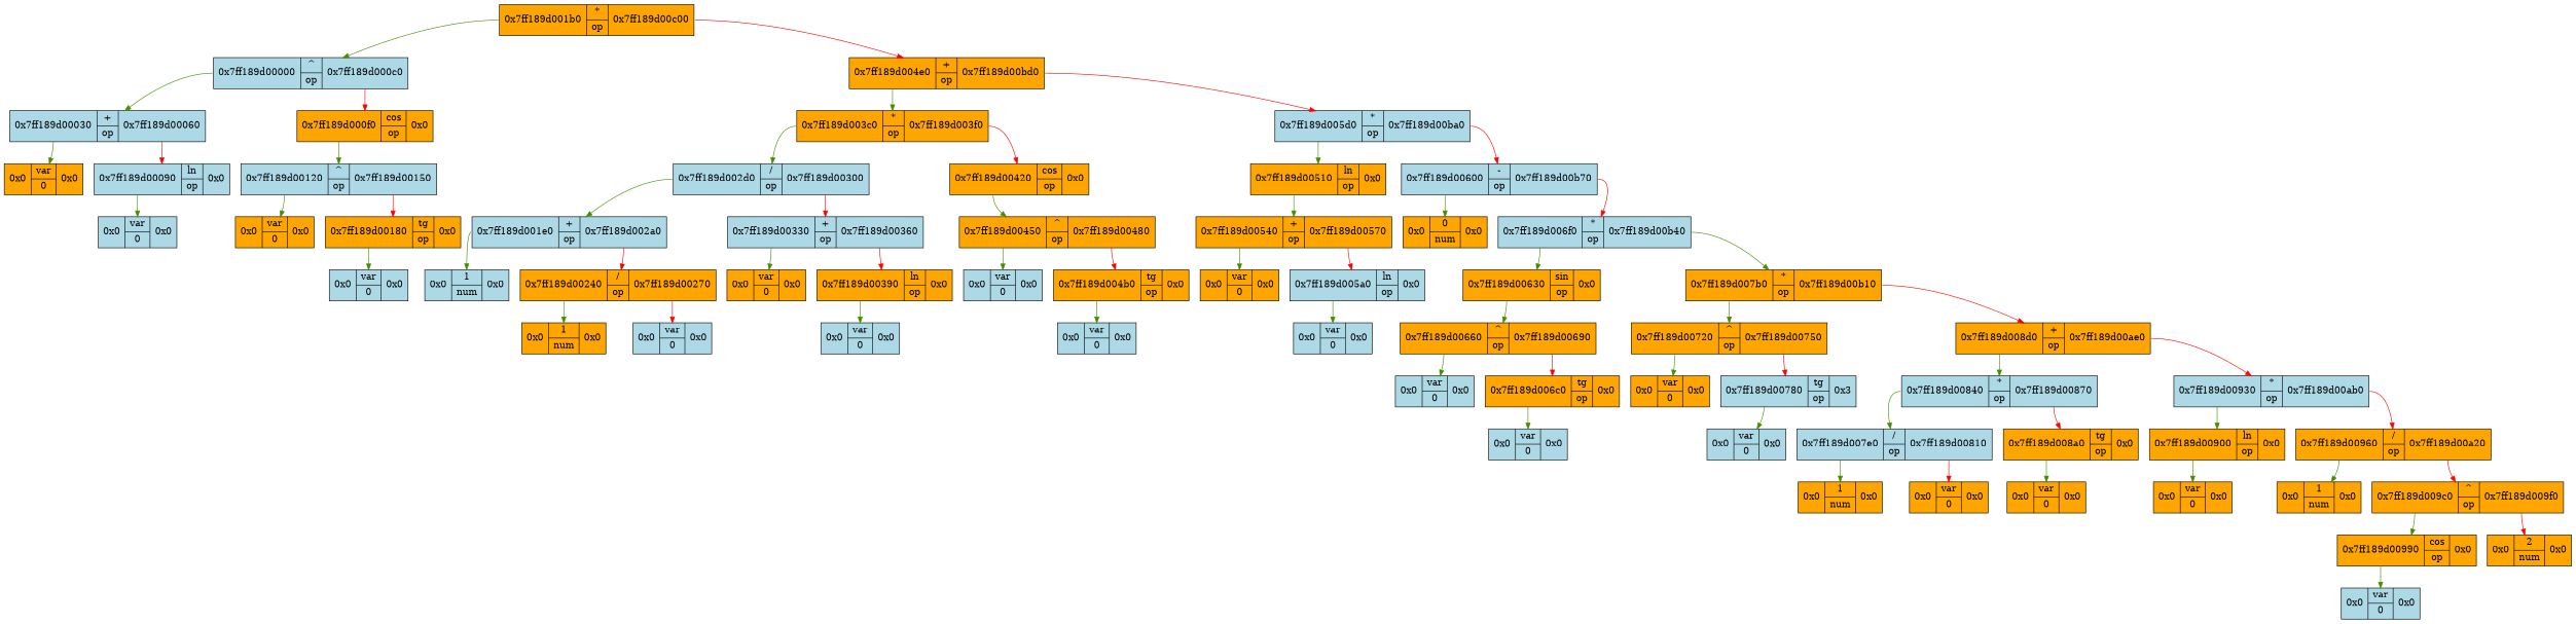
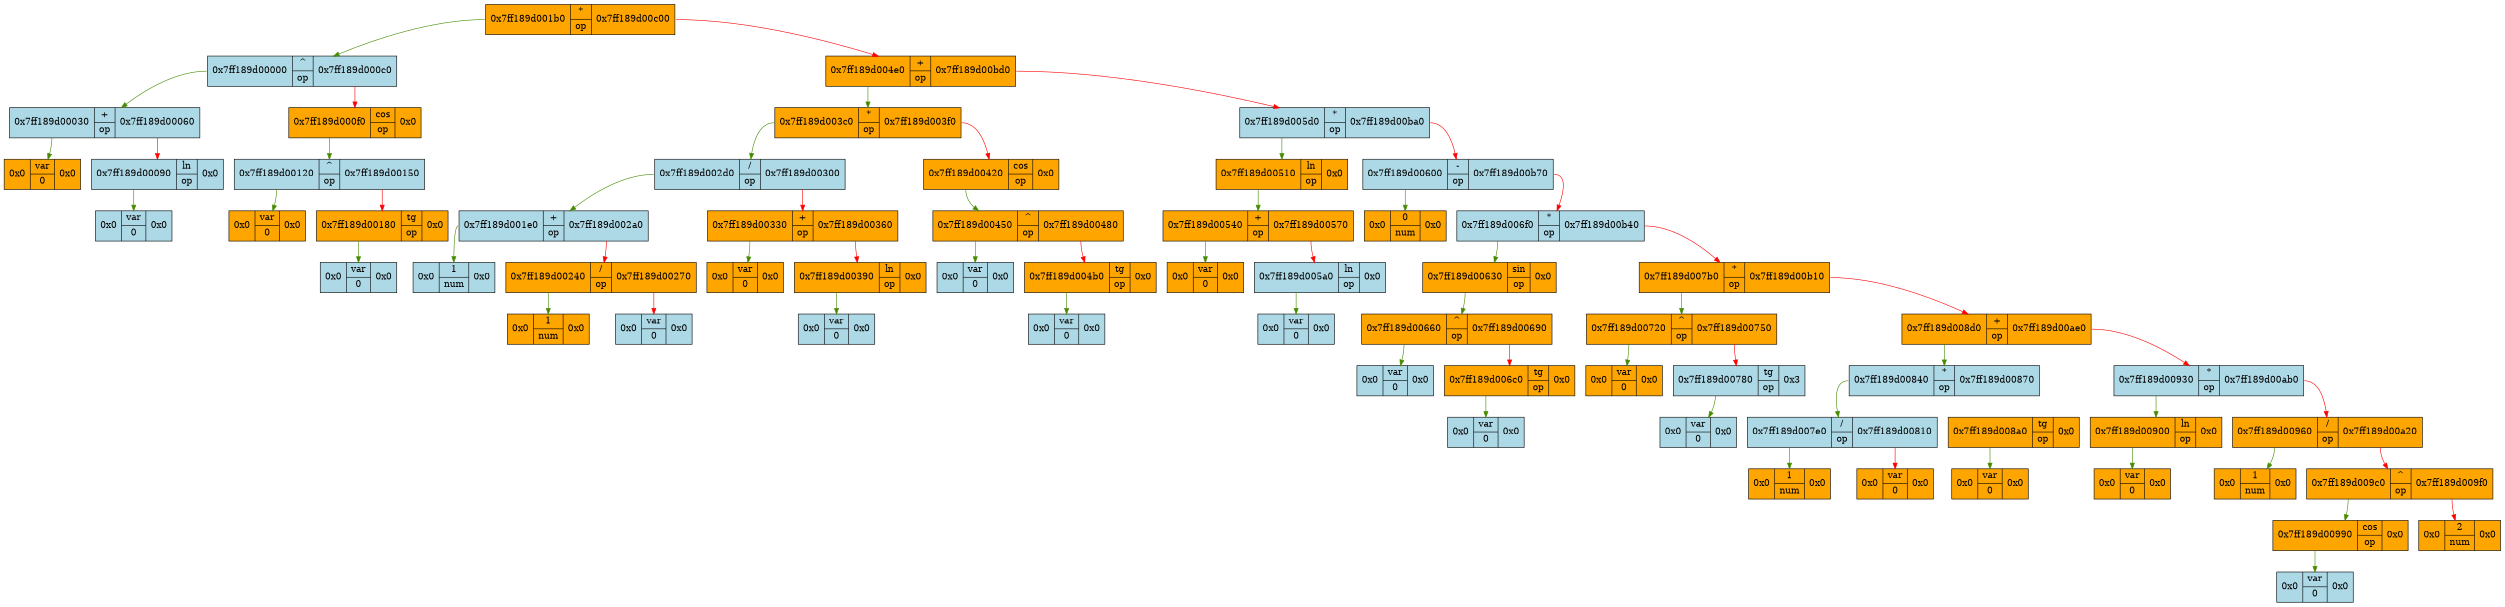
  digraph {
    fontname="DejaVu Serif"
    node [fillcolor=orange fontname="DejaVu Serif" fontsize=15 shape=record style=filled]
    edge [color=chartreuse4 fontcolor=blue fontname="DejaVu Serif" fontsize=12 tailport=f0]
    n1 [label="  <f0> 0x7ff189d001b0| {* | op} | <f1> 0x7ff189d00c00"]
    n2 [fillcolor=lightblue label="  <f0> 0x7ff189d00000| {^ | op} | <f1> 0x7ff189d000c0"]
    n3 [label="  <f0> 0x7ff189d004e0| {+ | op} | <f1> 0x7ff189d00bd0"]
    n4 [fillcolor=lightblue label="  <f0> 0x7ff189d00030| {+ | op} | <f1> 0x7ff189d00060"]
    n5 [label="  <f0> 0x7ff189d000f0| {cos | op} | <f1> 0x0"]
    n6 [label="  <f0> 0x7ff189d003c0| {* | op} | <f1> 0x7ff189d003f0"]
    n7 [fillcolor=lightblue label="  <f0> 0x7ff189d005d0| {* | op} | <f1> 0x7ff189d00ba0"]
    n8 [label="  <f0> 0x0| {var | 0} | <f1> 0x0"]
    n9 [fillcolor=lightblue label="  <f0> 0x7ff189d00090| {ln | op} | <f1> 0x0"]
    n10 [fillcolor=lightblue label="  <f0> 0x7ff189d00120| {^ | op} | <f1> 0x7ff189d00150"]
    n11 [fillcolor=lightblue label="  <f0> 0x0| {var | 0} | <f1> 0x0"]
    n12 [label="  <f0> 0x0| {var | 0} | <f1> 0x0"]
    n13 [label="  <f0> 0x7ff189d00180| {tg | op} | <f1> 0x0"]
    n14 [fillcolor=lightblue label="  <f0> 0x0| {var | 0} | <f1> 0x0"]
    n15 [fillcolor=lightblue label="  <f0> 0x7ff189d002d0| {/ | op} | <f1> 0x7ff189d00300"]
    n16 [label="  <f0> 0x7ff189d00420| {cos | op} | <f1> 0x0"]
    n17 [label="  <f0> 0x7ff189d00510| {ln | op} | <f1> 0x0"]
    n18 [fillcolor=lightblue label="  <f0> 0x7ff189d00600| {- | op} | <f1> 0x7ff189d00b70"]
    n19 [fillcolor=lightblue label="  <f0> 0x7ff189d001e0| {+ | op} | <f1> 0x7ff189d002a0"]
-   n20 [fillcolor=lightblue label="  <f0> 0x7ff189d00330| {+ | op} | <f1> 0x7ff189d00360"]
+   n20 [label="  <f0> 0x7ff189d00330| {+ | op} | <f1> 0x7ff189d00360"]
    n21 [label="  <f0> 0x7ff189d00450| {^ | op} | <f1> 0x7ff189d00480"]
    n22 [fillcolor=lightblue label="  <f0> 0x0| {1 | num} | <f1> 0x0"]
    n23 [label="  <f0> 0x7ff189d00240| {/ | op} | <f1> 0x7ff189d00270"]
    n24 [label="  <f0> 0x0| {var | 0} | <f1> 0x0"]
    n25 [label="  <f0> 0x7ff189d00390| {ln | op} | <f1> 0x0"]
    n26 [label="  <f0> 0x0| {1 | num} | <f1> 0x0"]
    n27 [fillcolor=lightblue label="  <f0> 0x0| {var | 0} | <f1> 0x0"]
    n28 [fillcolor=lightblue label="  <f0> 0x0| {var | 0} | <f1> 0x0"]
    n29 [fillcolor=lightblue label="  <f0> 0x0| {var | 0} | <f1> 0x0"]
    n30 [label="  <f0> 0x7ff189d004b0| {tg | op} | <f1> 0x0"]
    n31 [fillcolor=lightblue label="  <f0> 0x0| {var | 0} | <f1> 0x0"]
    n32 [label="  <f0> 0x7ff189d00540| {+ | op} | <f1> 0x7ff189d00570"]
    n33 [label="  <f0> 0x0| {0 | num} | <f1> 0x0"]
    n34 [fillcolor=lightblue label="  <f0> 0x7ff189d006f0| {* | op} | <f1> 0x7ff189d00b40"]
    n35 [label="  <f0> 0x0| {var | 0} | <f1> 0x0"]
    n36 [fillcolor=lightblue label="  <f0> 0x7ff189d005a0| {ln | op} | <f1> 0x0"]
    n37 [fillcolor=lightblue label="  <f0> 0x0| {var | 0} | <f1> 0x0"]
    n38 [label="  <f0> 0x7ff189d00630| {sin | op} | <f1> 0x0"]
    n39 [label="  <f0> 0x7ff189d007b0| {* | op} | <f1> 0x7ff189d00b10"]
    n40 [label="  <f0> 0x7ff189d00660| {^ | op} | <f1> 0x7ff189d00690"]
    n41 [label="  <f0> 0x7ff189d00720| {^ | op} | <f1> 0x7ff189d00750"]
    n42 [label="  <f0> 0x7ff189d008d0| {+ | op} | <f1> 0x7ff189d00ae0"]
    n43 [fillcolor=lightblue label="  <f0> 0x0| {var | 0} | <f1> 0x0"]
    n44 [label="  <f0> 0x7ff189d006c0| {tg | op} | <f1> 0x0"]
    n45 [fillcolor=lightblue label="  <f0> 0x0| {var | 0} | <f1> 0x0"]
    n46 [label="  <f0> 0x0| {var | 0} | <f1> 0x0"]
    n47 [fillcolor=lightblue label="  <f0> 0x7ff189d00780| {tg | op} | <f1> 0x3"]
    n48 [fillcolor=lightblue label="  <f0> 0x7ff189d00840| {* | op} | <f1> 0x7ff189d00870"]
    n49 [fillcolor=lightblue label="  <f0> 0x7ff189d00930| {* | op} | <f1> 0x7ff189d00ab0"]
    n50 [fillcolor=lightblue label="  <f0> 0x0| {var | 0} | <f1> 0x0"]
    n51 [fillcolor=lightblue label="  <f0> 0x7ff189d007e0| {/ | op} | <f1> 0x7ff189d00810"]
    n52 [label="  <f0> 0x7ff189d008a0| {tg | op} | <f1> 0x0"]
    n53 [label="  <f0> 0x7ff189d00900| {ln | op} | <f1> 0x0"]
    n54 [label="  <f0> 0x7ff189d00960| {/ | op} | <f1> 0x7ff189d00a20"]
    n55 [label="  <f0> 0x0| {1 | num} | <f1> 0x0"]
    n56 [label="  <f0> 0x0| {var | 0} | <f1> 0x0"]
    n57 [label="  <f0> 0x0| {var | 0} | <f1> 0x0"]
    n58 [label="  <f0> 0x0| {var | 0} | <f1> 0x0"]
    n59 [label="  <f0> 0x0| {1 | num} | <f1> 0x0"]
    n60 [label="  <f0> 0x7ff189d009c0| {^ | op} | <f1> 0x7ff189d009f0"]
    n61 [label="  <f0> 0x7ff189d00990| {cos | op} | <f1> 0x0"]
    n62 [label="  <f0> 0x0| {2 | num} | <f1> 0x0"]
    n63 [fillcolor=lightblue label="  <f0> 0x0| {var | 0} | <f1> 0x0"]
    n1 -> n2
    n1 -> n3 [color=red tailport=f1]
    n2 -> n4
    n2 -> n5 [color=red tailport=f1]
    n3 -> n6
    n3 -> n7 [color=red tailport=f1]
    n4 -> n8
    n4 -> n9 [color=red tailport=f1]
    n5 -> n10
    n6 -> n15
    n6 -> n16 [color=red tailport=f1]
    n7 -> n17
    n7 -> n18 [color=red tailport=f1]
    n9 -> n11
    n10 -> n12
    n10 -> n13 [color=red tailport=f1]
    n13 -> n14
    n15 -> n19
    n15 -> n20 [color=red tailport=f1]
    n16 -> n21
    n17 -> n32
    n18 -> n33
    n18 -> n34 [color=red tailport=f1]
    n19 -> n22
    n19 -> n23 [color=red tailport=f1]
    n20 -> n24
    n20 -> n25 [color=red tailport=f1]
    n21 -> n29
    n21 -> n30 [color=red tailport=f1]
    n23 -> n26
    n23 -> n27 [color=red tailport=f1]
    n25 -> n28
    n30 -> n31
    n32 -> n35
    n32 -> n36 [color=red tailport=f1]
    n34 -> n38
-   n34 -> n39 [tailport=f1]
+   n34 -> n39 [color=red tailport=f1]
    n36 -> n37
    n38 -> n40
    n39 -> n41
    n39 -> n42 [color=red tailport=f1]
    n40 -> n43
    n40 -> n44 [color=red tailport=f1]
    n41 -> n46
    n41 -> n47 [color=red tailport=f1]
    n42 -> n48
    n42 -> n49 [color=red tailport=f1]
    n44 -> n45
    n47 -> n50
    n48 -> n51
-   n48 -> n52 [color=red tailport=f1]
    n49 -> n53
    n49 -> n54 [color=red tailport=f1]
    n51 -> n55
    n51 -> n56 [color=red tailport=f1]
    n52 -> n57
    n53 -> n58
    n54 -> n59
    n54 -> n60 [color=red tailport=f1]
    n60 -> n61
    n60 -> n62 [color=red tailport=f1]
    n61 -> n63
  }
